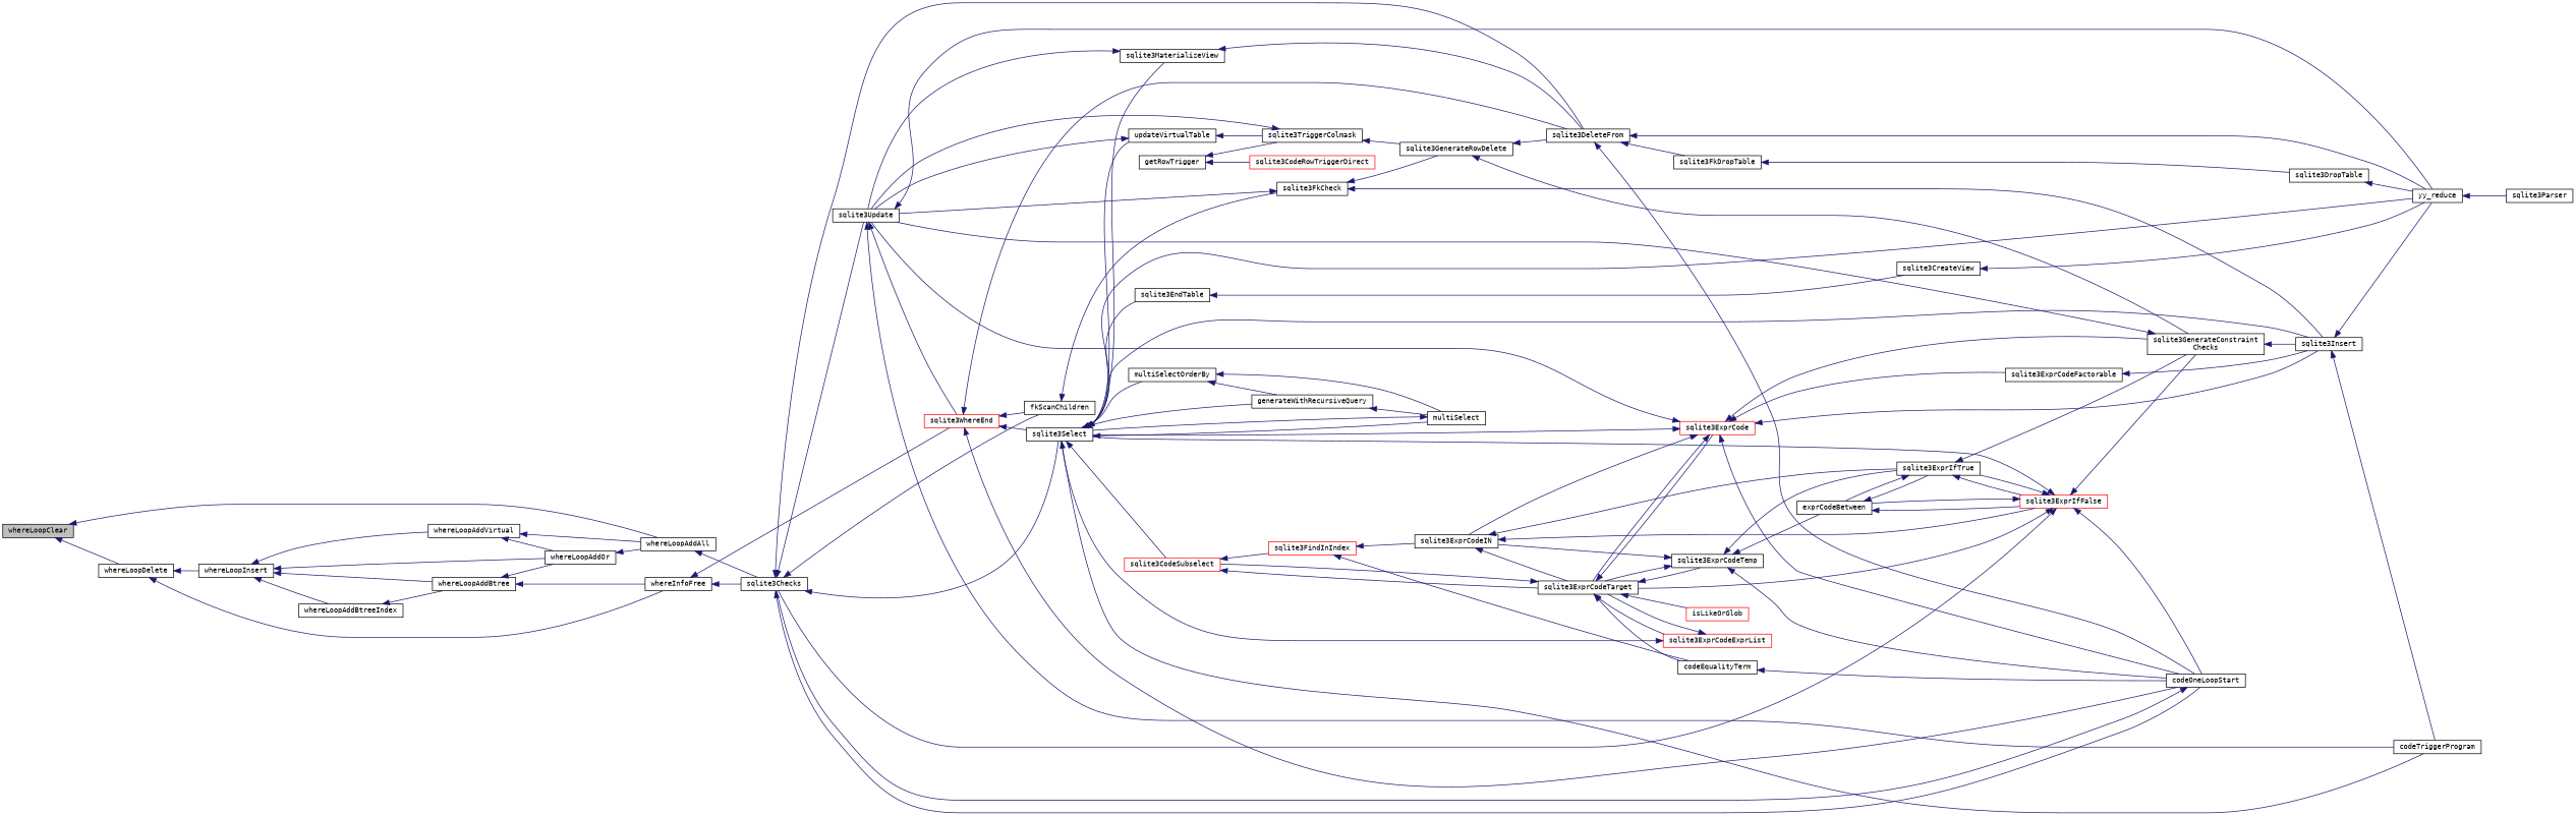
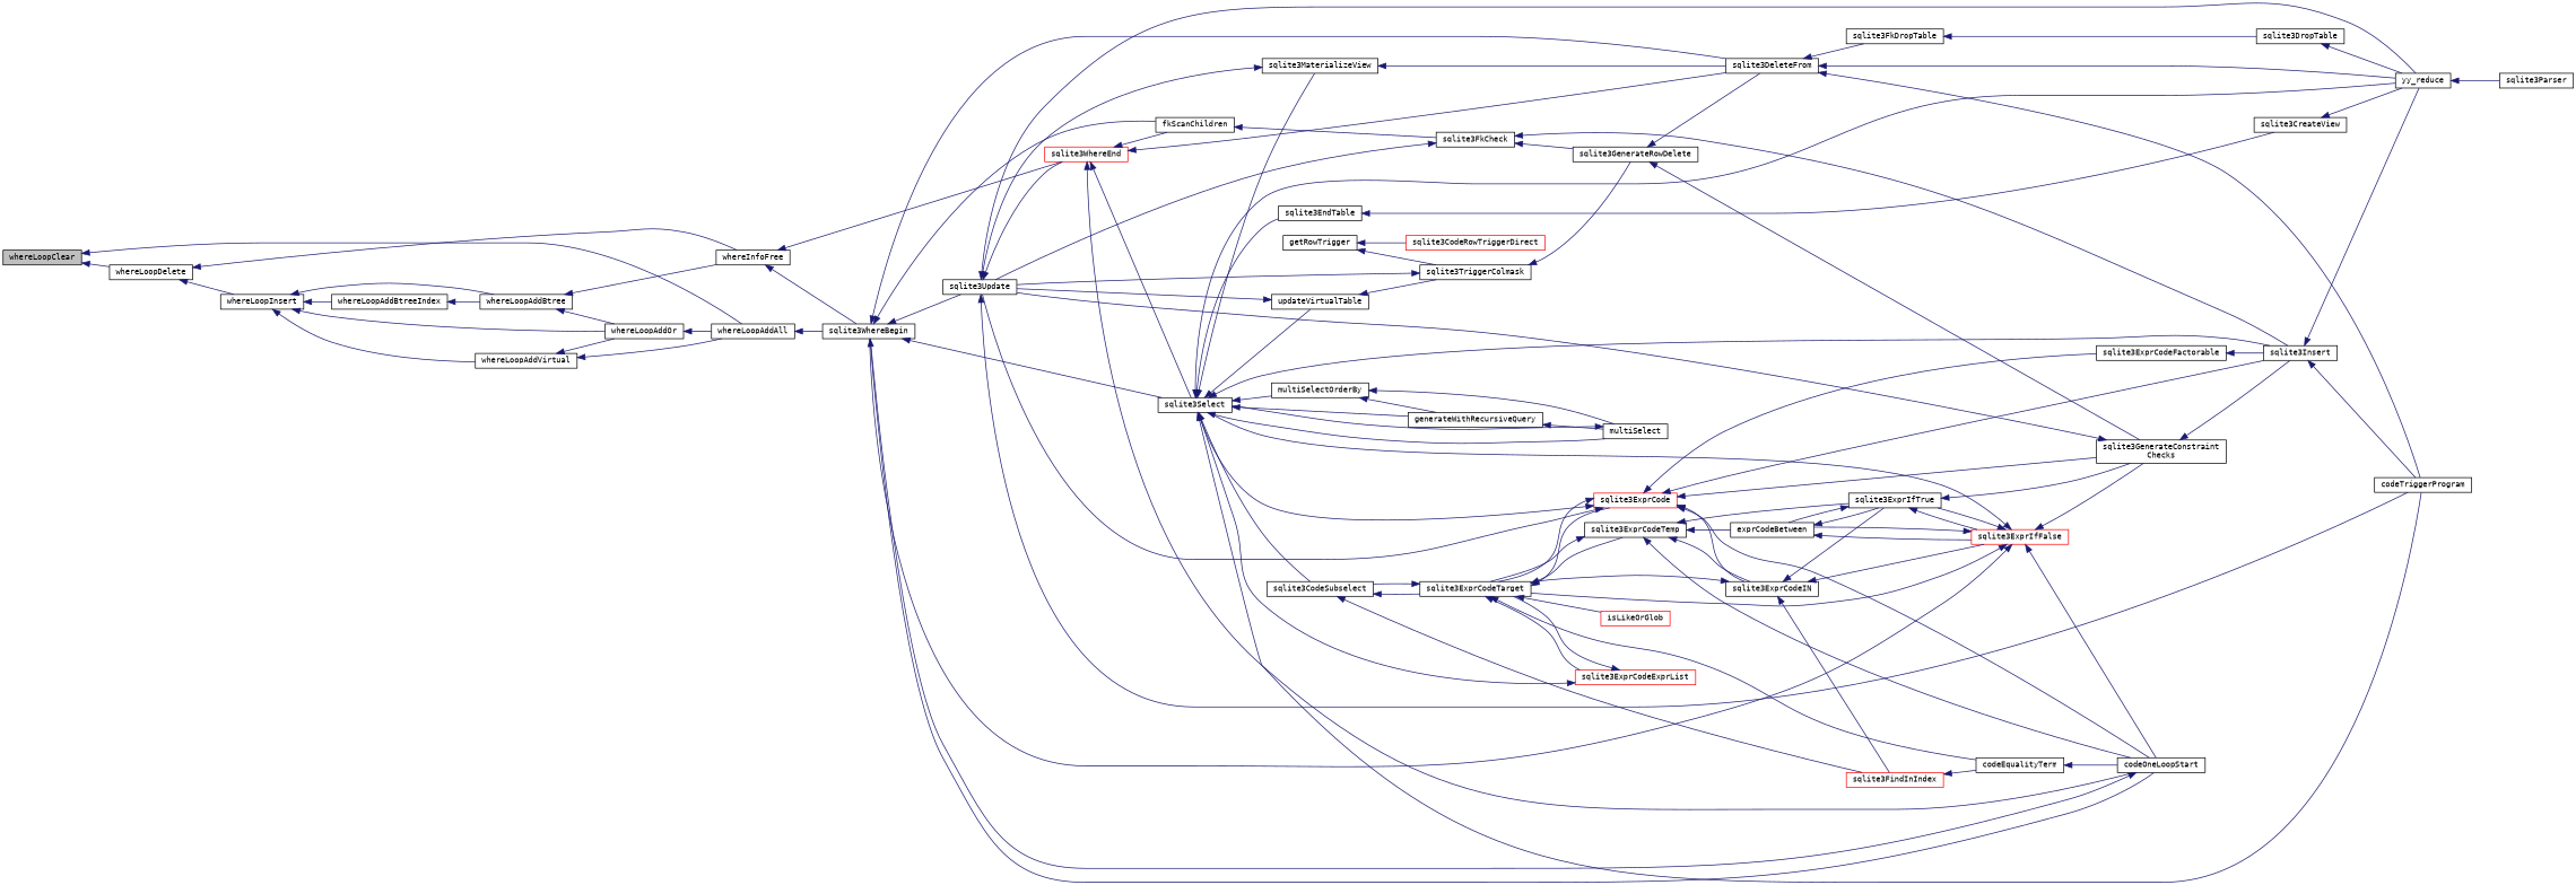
  digraph {
    fontname="DejaVu Sans Mono"
    rankdir=LR
    node [color=black fillcolor=white fontname="DejaVu Sans Mono" fontsize=10 shape=record style=filled]
    edge [color=midnightblue dir=back fontname="DejaVu Sans Mono" fontsize=10 labelfontname=FreeSans labelfontsize=10 style=solid]
    n1 [fillcolor=grey75 fontcolor=black height=0.2 label=whereLoopClear width=0.4]
    n2 [height=0.2 label=whereLoopDelete width=0.4]
    n3 [height=0.2 label=whereLoopAddAll width=0.4]
    n4 [height=0.2 label=whereInfoFree width=0.4]
    n5 [height=0.2 label=whereLoopInsert width=0.4]
-   n6 [height=0.2 label=sqlite3Checks width=0.4]
+   n6 [height=0.2 label=sqlite3WhereBegin width=0.4]
    n7 [color=red height=0.2 label=sqlite3WhereEnd width=0.4]
    n8 [height=0.2 label=whereLoopAddBtreeIndex width=0.4]
    n9 [height=0.2 label=whereLoopAddBtree width=0.4]
    n10 [height=0.2 label=whereLoopAddOr width=0.4]
    n11 [height=0.2 label=whereLoopAddVirtual width=0.4]
    n12 [height=0.2 label=sqlite3DeleteFrom width=0.4]
    n13 [height=0.2 label=sqlite3Update width=0.4]
    n14 [height=0.2 label=fkScanChildren width=0.4]
    n15 [height=0.2 label=sqlite3Select width=0.4]
    n16 [height=0.2 label=codeOneLoopStart width=0.4]
    n17 [height=0.2 label=sqlite3FkDropTable width=0.4]
    n18 [height=0.2 label=yy_reduce width=0.4]
    n19 [height=0.2 label=codeTriggerProgram width=0.4]
    n20 [height=0.2 label=sqlite3FkCheck width=0.4]
    n21 [height=0.2 label=sqlite3Insert width=0.4]
-   n22 [color=red height=0.2 label=sqlite3CodeSubselect width=0.4]
+   n22 [height=0.2 label=sqlite3CodeSubselect width=0.4]
    n23 [height=0.2 label=sqlite3EndTable width=0.4]
    n24 [height=0.2 label=sqlite3MaterializeView width=0.4]
    n25 [height=0.2 label=generateWithRecursiveQuery width=0.4]
    n26 [height=0.2 label=multiSelect width=0.4]
    n27 [height=0.2 label=multiSelectOrderBy width=0.4]
    n28 [height=0.2 label=updateVirtualTable width=0.4]
    n29 [height=0.2 label=sqlite3DropTable width=0.4]
    n30 [height=0.2 label=sqlite3Parser width=0.4]
    n31 [height=0.2 label=getRowTrigger width=0.4]
    n32 [color=red height=0.2 label=sqlite3CodeRowTriggerDirect width=0.4]
    n33 [height=0.2 label=sqlite3TriggerColmask width=0.4]
    n34 [height=0.2 label=sqlite3GenerateRowDelete width=0.4]
    n35 [height=0.2 label="sqlite3GenerateConstraint\lChecks" width=0.4]
    n36 [color=red height=0.2 label=sqlite3FindInIndex width=0.4]
    n37 [height=0.2 label=sqlite3ExprCodeTarget width=0.4]
    n38 [height=0.2 label=sqlite3CreateView width=0.4]
    n39 [height=0.2 label=sqlite3ExprCodeIN width=0.4]
    n40 [height=0.2 label=codeEqualityTerm width=0.4]
    n41 [height=0.2 label=sqlite3ExprCodeTemp width=0.4]
    n42 [color=red height=0.2 label=sqlite3ExprCode width=0.4]
    n43 [color=red height=0.2 label=sqlite3ExprCodeExprList width=0.4]
    n44 [color=red height=0.2 label=isLikeOrGlob width=0.4]
    n45 [height=0.2 label=sqlite3ExprIfTrue width=0.4]
    n46 [color=red height=0.2 label=sqlite3ExprIfFalse width=0.4]
    n47 [height=0.2 label=exprCodeBetween width=0.4]
    n48 [height=0.2 label=sqlite3ExprCodeFactorable width=0.4]
    n1 -> n2
    n1 -> n3
    n2 -> n4
    n2 -> n5
    n3 -> n6
    n4 -> n6
    n4 -> n7
    n5 -> n8
    n5 -> n9
    n5 -> n10
    n5 -> n11
    n6 -> n12
    n6 -> n13
    n6 -> n14
    n6 -> n15
    n6 -> n16
    n7 -> n12
    n7 -> n14
    n7 -> n15
    n7 -> n16
    n8 -> n9
    n9 -> n4
    n9 -> n10
    n10 -> n3
    n11 -> n3
    n11 -> n10
    n12 -> n17
    n12 -> n18
-   n12 -> n16
+   n12 -> n19
    n13 -> n7
    n13 -> n18
    n13 -> n19
    n14 -> n20
    n15 -> n18
    n15 -> n19
    n15 -> n21
    n15 -> n22
    n15 -> n23
    n15 -> n24
    n15 -> n25
    n15 -> n26
    n15 -> n27
    n15 -> n28
    n16 -> n6
    n17 -> n29
    n18 -> n30
    n20 -> n13
    n20 -> n21
    n20 -> n34
    n21 -> n18
    n21 -> n19
    n22 -> n36
    n22 -> n37
    n23 -> n38
    n24 -> n12
    n24 -> n13
    n25 -> n26
    n26 -> n15
    n27 -> n25
    n27 -> n26
    n28 -> n13
    n28 -> n33
    n29 -> n18
    n31 -> n32
    n31 -> n33
    n33 -> n13
    n33 -> n34
    n34 -> n12
    n34 -> n35
    n35 -> n13
    n35 -> n21
-   n36 -> n39
+   n39 -> n36
    n36 -> n40
    n37 -> n22
    n37 -> n40
    n37 -> n41
    n37 -> n42
    n37 -> n43
    n37 -> n44
    n38 -> n18
    n39 -> n37
    n39 -> n45
    n39 -> n46
    n40 -> n16
    n41 -> n16
    n41 -> n37
    n41 -> n39
    n41 -> n45
    n41 -> n47
    n42 -> n13
    n42 -> n15
    n42 -> n16
    n42 -> n21
    n42 -> n35
    n42 -> n37
    n42 -> n39
    n42 -> n48
    n43 -> n15
    n43 -> n37
    n45 -> n35
    n45 -> n46
    n45 -> n47
    n46 -> n6
    n46 -> n15
    n46 -> n16
    n46 -> n35
    n46 -> n37
    n46 -> n45
    n46 -> n47
    n47 -> n45
    n47 -> n46
    n48 -> n21
  }
